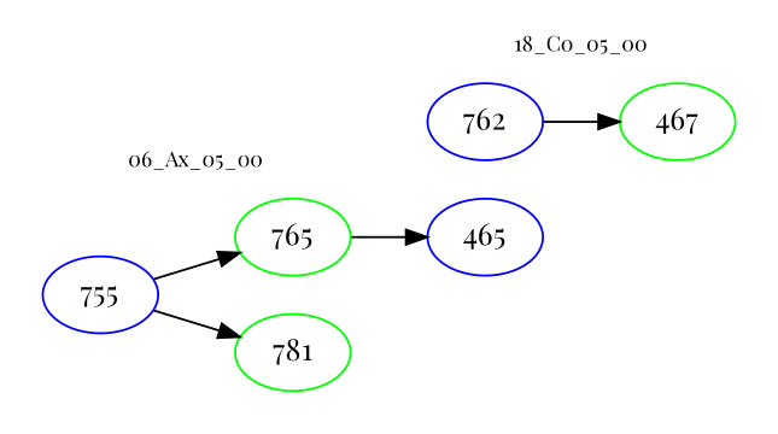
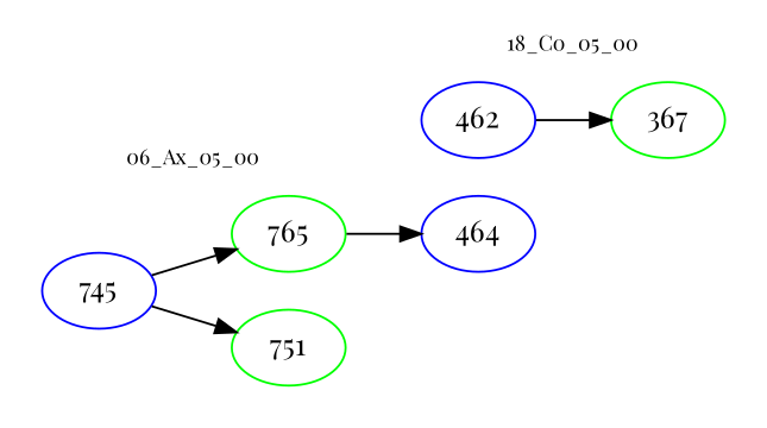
  digraph {
    fontname="Playfair Display"
    rankdir=LR
    node [color=blue fontname="Playfair Display"]
    edge [color=black fontname="Playfair Display"]
-   n1 [label=755]
-   n2 [color=green label=781]
+   n1 [label=745]
+   n2 [color=green label=751]
    n3 [color=green label=765]
-   n4 [label=762]
-   n5 [label=465]
-   n6 [color=green label=467]
+   n4 [label=462]
+   n5 [label=464]
+   n6 [color=green label=367]
    subgraph cluster_1 {
      color=white
      fontsize=10
      label="06_Ax_05_00"
      n1
      n2
      n3
    }
    subgraph cluster_2 {
      color=white
      fontsize=10
      label="18_C0_05_00"
      n4
      n5
      n6
    }
    n1 -> n2
    n1 -> n3
    n3 -> n5
    n4 -> n6
  }
